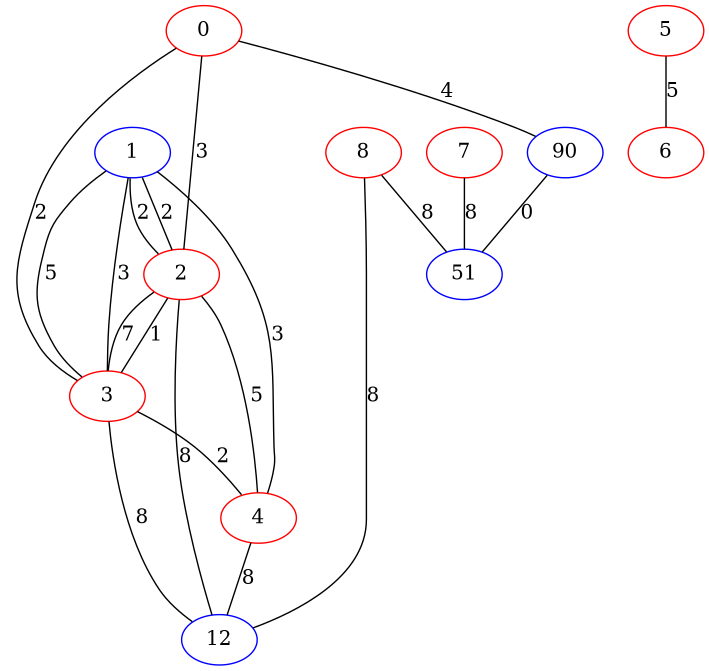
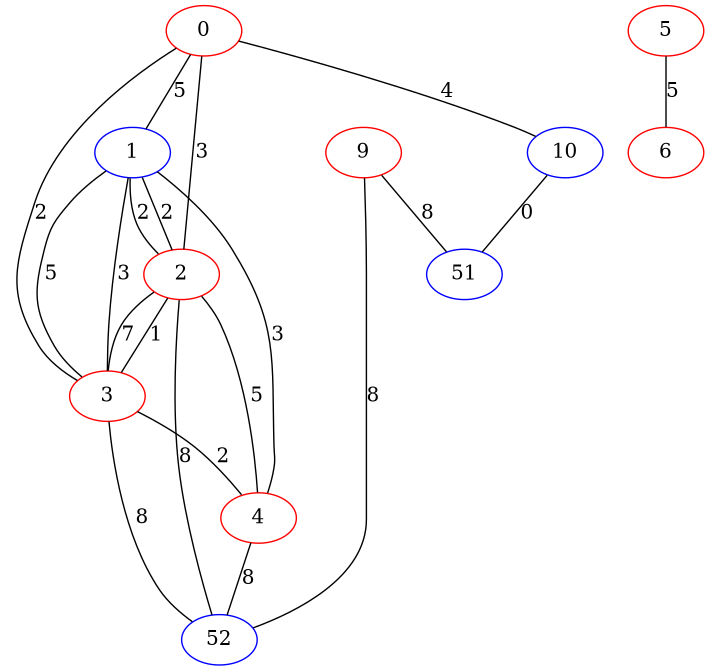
  graph {
    node [color=red weight=1]
    1 [color=blue]
    0
    2
    3
-   10 [color=blue weight=3 label=90]
+   10 [color=blue weight=3]
    4
-   12 [color=blue weight=3]
+   12 [color=blue weight=3 label=52]
    n8 [color=blue label=51 weight=3]
    5
    6
-   7
-   8
+   8 [label=9]
    1 -- 2 [label=2]
    1 -- 2 [label=2]
    1 -- 3 [label=5]
    1 -- 3 [label=3]
    1 -- 4 [label=3]
+   0 -- 1 [label=5]
    0 -- 2 [label=3]
    0 -- 3 [label=2]
    0 -- 10 [label=4]
    2 -- 3 [label=7]
    2 -- 3 [label=1]
    2 -- 4 [label=5]
    2 -- 12 [label=8]
    3 -- 4 [label=2]
    3 -- 12 [label=8]
    10 -- n8 [label=0]
    4 -- 12 [label=8]
    5 -- 6 [label=5]
-   7 -- n8 [label=8]
    8 -- 12 [label=8]
    8 -- n8 [label=8]
  }
